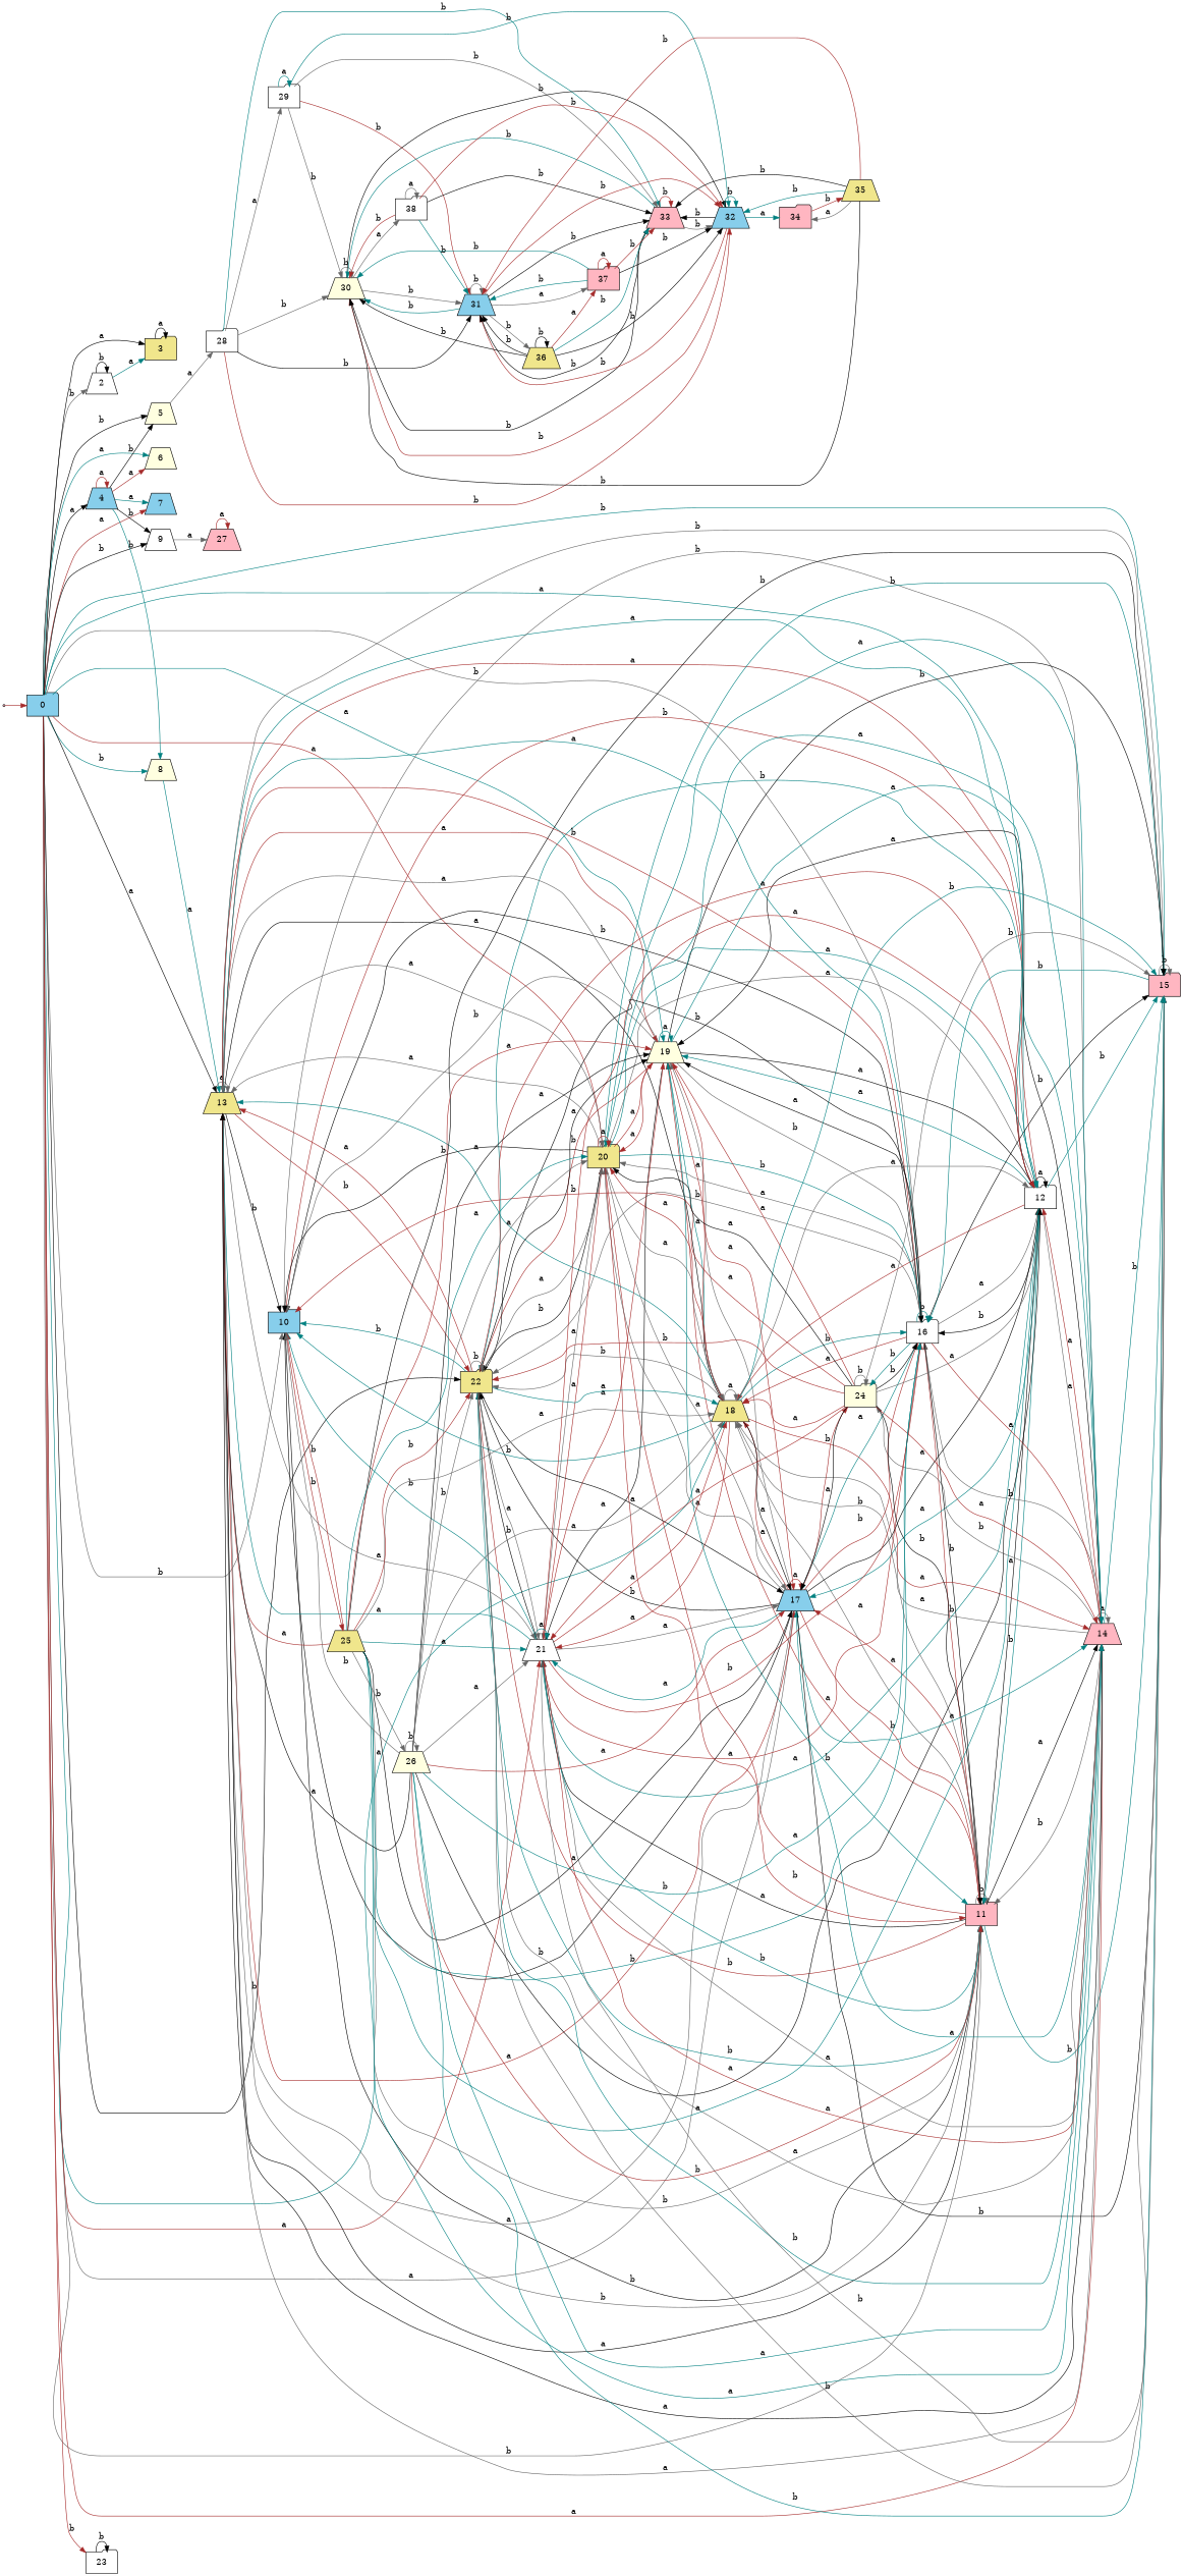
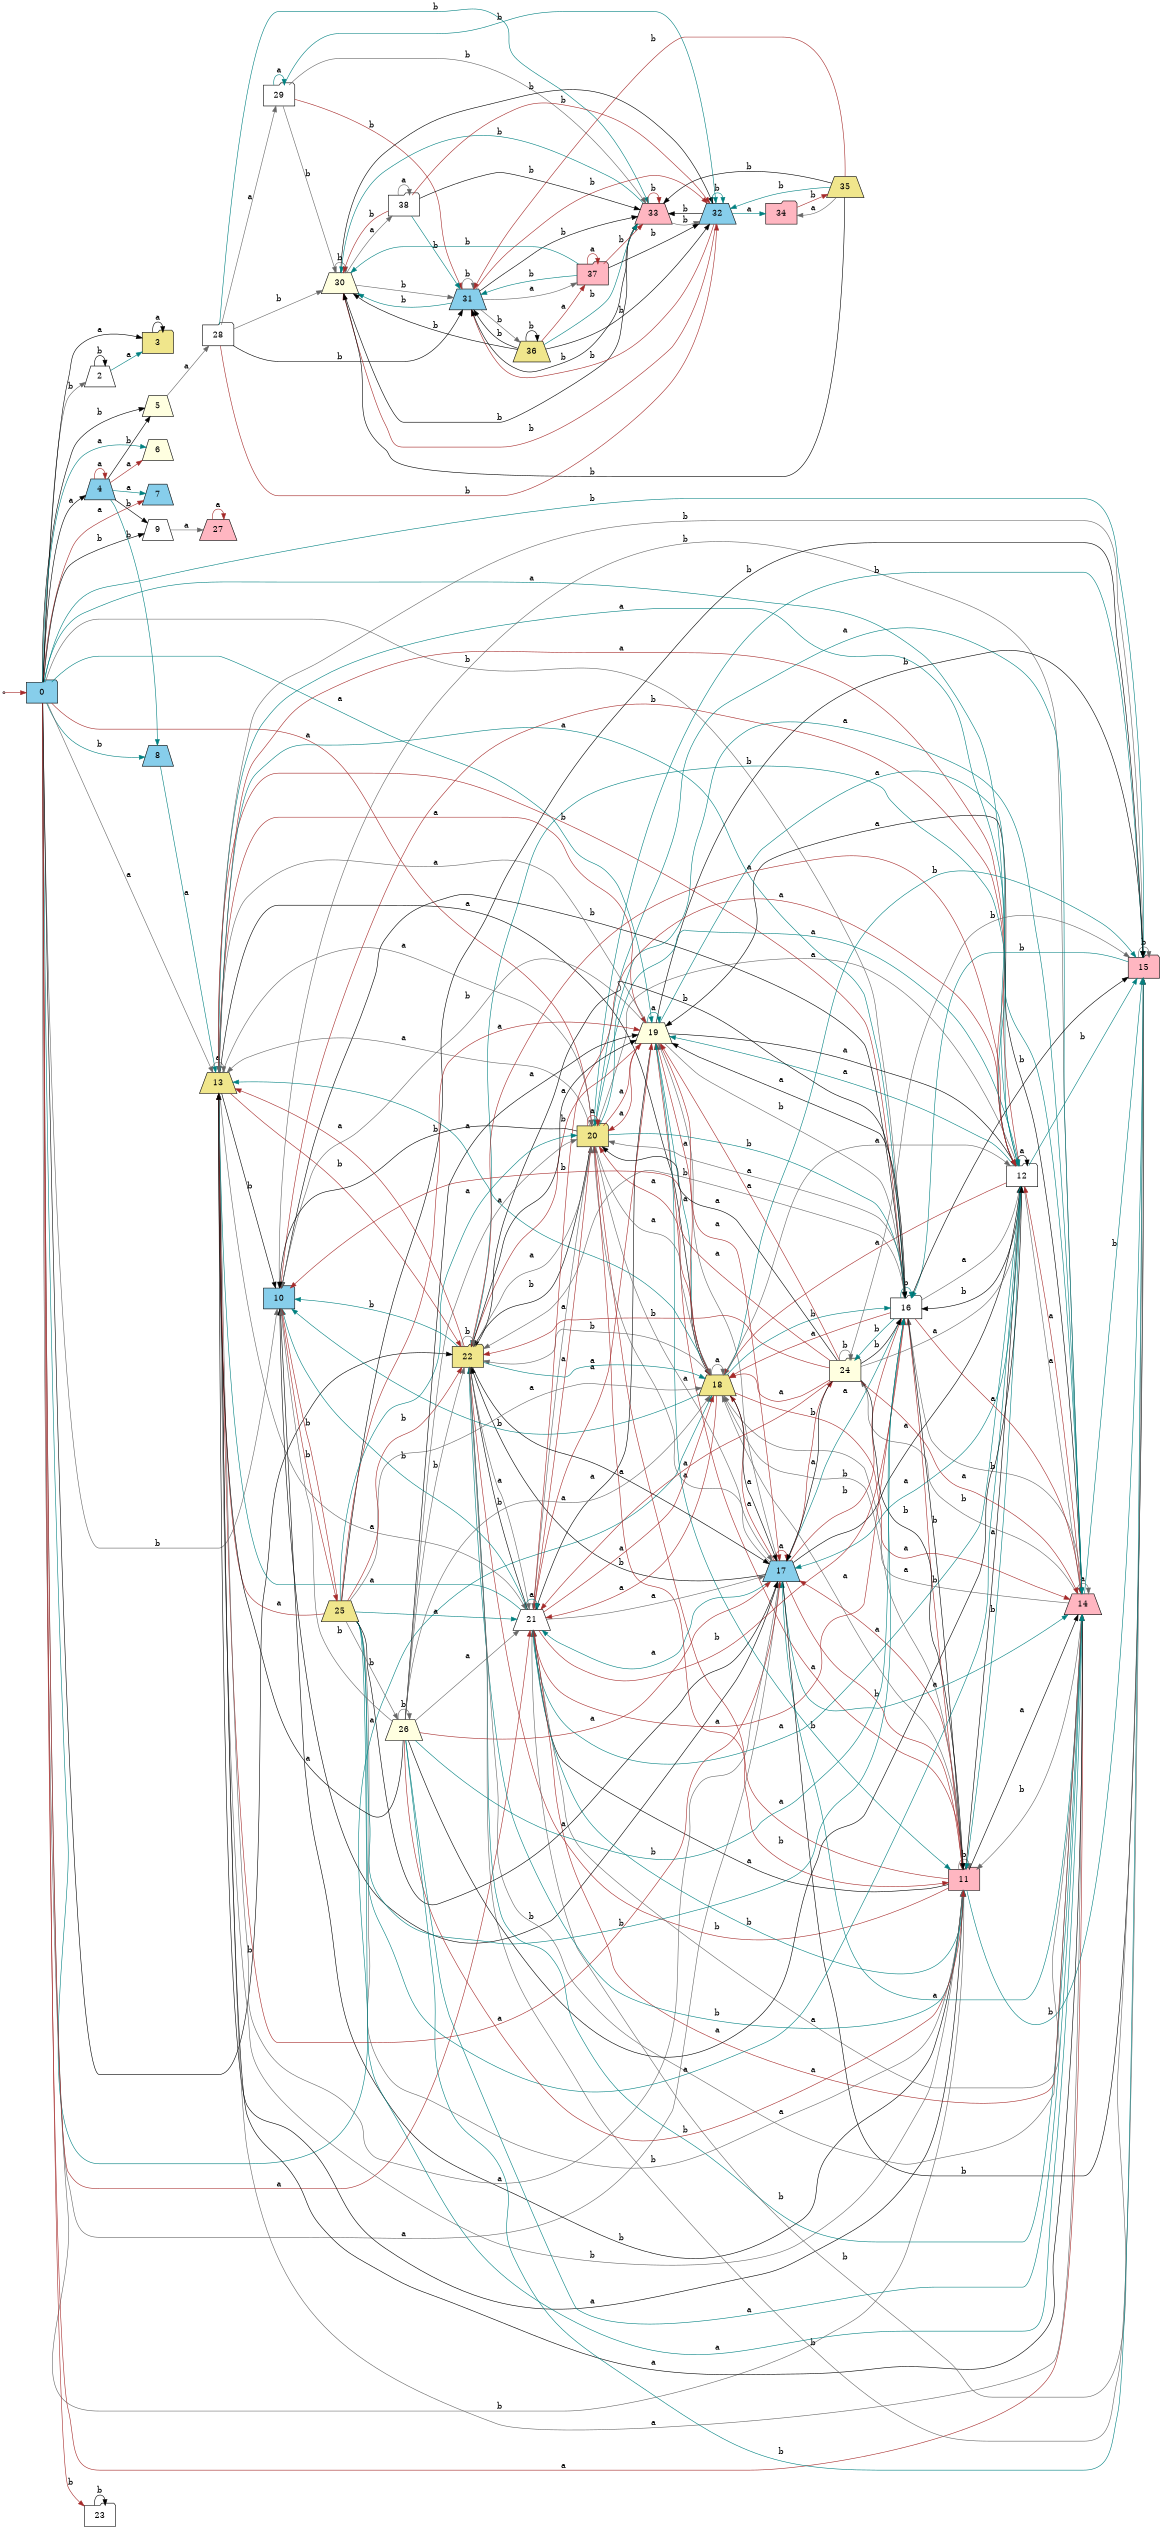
  digraph {
    rankdir=LR
    node [fillcolor=white shape=trapezium style=filled]
    edge [color=gray40]
    dummy0 [fillcolor=lightpink shape=point]
    0 [fillcolor=skyblue shape=folder]
    2
    3 [fillcolor=khaki shape=folder]
    4 [fillcolor=skyblue]
    5 [fillcolor=lightyellow]
    6 [fillcolor=lightyellow]
    7 [fillcolor=skyblue]
-   8 [fillcolor=lightyellow]
+   8 [fillcolor=skyblue]
    9
    10 [fillcolor=skyblue shape=folder]
    11 [fillcolor=lightpink shape=folder]
    12 [shape=folder]
    13 [fillcolor=khaki]
    14 [fillcolor=lightpink]
    15 [fillcolor=lightpink shape=folder]
    16 [shape=folder]
    17 [fillcolor=skyblue]
    18 [fillcolor=khaki]
    19 [fillcolor=lightyellow]
    20 [fillcolor=khaki shape=folder]
    21
    22 [fillcolor=khaki shape=folder]
    23 [shape=folder]
    28 [shape=folder]
    27 [fillcolor=lightpink]
    25 [fillcolor=khaki]
    24 [fillcolor=lightyellow shape=folder]
    29 [shape=folder]
    30 [fillcolor=lightyellow]
    31 [fillcolor=skyblue]
    32 [fillcolor=skyblue]
    33 [fillcolor=lightpink]
    26 [fillcolor=lightyellow]
    38 [shape=folder]
    36 [fillcolor=khaki]
    37 [fillcolor=lightpink shape=folder]
    34 [fillcolor=lightpink shape=folder]
    35 [fillcolor=khaki]
    dummy0 -> 0 [color=brown]
    0 -> 2 [label=b]
    0 -> 3 [color=black label=a]
    0 -> 4 [color=black label=a]
    0 -> 5 [color=black label=b]
    0 -> 6 [color=teal label=a]
    0 -> 7 [color=brown label=a]
    0 -> 8 [color=teal label=b]
    0 -> 9 [color=black label=b]
    0 -> 10 [label=b]
    0 -> 11 [label=b]
    0 -> 12 [color=teal label=a]
-   0 -> 13 [color=black label=a]
+   0 -> 13 [label=a]
    0 -> 14 [color=brown label=a]
    0 -> 15 [color=teal label=b]
    0 -> 16 [label=b]
    0 -> 17 [label=a]
    0 -> 18 [color=teal label=a]
    0 -> 19 [color=teal label=a]
    0 -> 20 [color=brown label=a]
    0 -> 21 [color=brown label=a]
    0 -> 22 [color=black label=b]
    0 -> 23 [color=brown label=b]
    2 -> 2 [color=black label=b]
    2 -> 3 [color=teal label=a]
    3 -> 3 [color=black label=a]
    4 -> 4 [color=brown label=a]
    4 -> 5 [color=black label=b]
    4 -> 6 [color=brown label=a]
    4 -> 7 [color=teal label=a]
    4 -> 8 [color=teal label=b]
    4 -> 9 [color=black label=b]
    5 -> 28 [label=a]
    8 -> 13 [color=teal label=a]
    9 -> 27 [label=a]
    10 -> 25 [color=brown label=b]
    11 -> 10 [color=black label=b]
    11 -> 11 [label=b]
    11 -> 12 [color=black label=a]
    11 -> 13 [color=black label=a]
    11 -> 14 [color=black label=a]
    11 -> 15 [color=teal label=b]
    11 -> 16 [color=brown label=b]
    11 -> 17 [color=brown label=a]
    11 -> 18 [label=a]
    11 -> 19 [color=brown label=a]
    11 -> 20 [color=brown label=a]
    11 -> 21 [color=black label=a]
    11 -> 22 [color=brown label=b]
    12 -> 10 [color=brown label=b]
    12 -> 11 [color=teal label=b]
    12 -> 12 [color=black label=a]
    12 -> 13 [color=brown label=a]
    12 -> 14 [label=a]
    12 -> 15 [color=teal label=b]
    12 -> 16 [color=black label=b]
    12 -> 17 [color=teal label=a]
    12 -> 18 [color=brown label=a]
    12 -> 19 [color=teal label=a]
    12 -> 20 [label=a]
    12 -> 21 [color=teal label=a]
    12 -> 22 [color=teal label=b]
    13 -> 10 [color=black label=b]
    13 -> 11 [label=b]
    13 -> 12 [color=teal label=a]
    13 -> 13 [label=a]
    13 -> 14 [label=a]
    13 -> 15 [label=b]
    13 -> 16 [color=brown label=b]
    13 -> 17 [color=brown label=a]
    13 -> 18 [color=black label=a]
    13 -> 19 [color=brown label=a]
    13 -> 20 [label=a]
    13 -> 21 [label=a]
    13 -> 22 [color=brown label=b]
    14 -> 10 [label=b]
    14 -> 11 [label=b]
    14 -> 12 [color=brown label=a]
    14 -> 13 [color=black label=a]
    14 -> 14 [label=a]
    14 -> 15 [color=teal label=b]
    14 -> 16 [label=b]
    14 -> 17 [color=teal label=a]
    14 -> 18 [label=a]
    14 -> 19 [color=black label=a]
    14 -> 20 [color=teal label=a]
    14 -> 21 [label=a]
    14 -> 22 [color=teal label=b]
    14 -> 24 [label=b]
    15 -> 15 [label=b]
    15 -> 16 [color=teal label=b]
    16 -> 10 [color=black label=b]
    16 -> 11 [color=black label=b]
    16 -> 12 [label=a]
    16 -> 13 [color=teal label=a]
    16 -> 14 [color=brown label=a]
    16 -> 15 [color=black label=b]
    16 -> 16 [color=teal label=b]
    16 -> 17 [color=teal label=a]
    16 -> 18 [color=brown label=a]
    16 -> 19 [color=black label=a]
    16 -> 20 [label=a]
    16 -> 21 [color=brown label=a]
    16 -> 22 [label=b]
    16 -> 24 [color=teal label=b]
    17 -> 10 [color=black label=b]
    17 -> 11 [color=brown label=b]
    17 -> 12 [color=black label=a]
    17 -> 13 [label=a]
    17 -> 14 [color=teal label=a]
    17 -> 15 [color=black label=b]
    17 -> 16 [color=brown label=b]
    17 -> 17 [color=brown label=a]
    17 -> 18 [color=brown label=a]
    17 -> 19 [label=a]
    17 -> 20 [label=a]
    17 -> 21 [color=teal label=a]
    17 -> 22 [color=black label=b]
    17 -> 24 [color=brown label=b]
    18 -> 10 [color=teal label=b]
    18 -> 11 [label=b]
    18 -> 12 [label=a]
    18 -> 13 [color=teal label=a]
    18 -> 14 [color=brown label=a]
    18 -> 15 [color=teal label=b]
    18 -> 16 [color=teal label=b]
    18 -> 17 [color=black label=a]
    18 -> 18 [label=a]
    18 -> 19 [color=teal label=a]
    18 -> 20 [color=brown label=a]
    18 -> 21 [color=brown label=a]
    18 -> 22 [label=b]
    19 -> 10 [label=b]
    19 -> 11 [color=teal label=b]
    19 -> 12 [color=black label=a]
    19 -> 13 [label=a]
    19 -> 14 [color=teal label=a]
    19 -> 15 [color=black label=b]
    19 -> 16 [label=b]
    19 -> 17 [color=brown label=a]
    19 -> 18 [color=brown label=a]
    19 -> 19 [color=teal label=a]
    19 -> 20 [color=brown label=a]
    19 -> 21 [color=black label=a]
    19 -> 22 [color=brown label=b]
    20 -> 10 [color=black label=b]
    20 -> 11 [color=brown label=b]
    20 -> 12 [color=teal label=a]
    20 -> 13 [label=a]
    20 -> 14 [color=teal label=a]
    20 -> 15 [color=teal label=b]
    20 -> 16 [color=teal label=b]
    20 -> 17 [label=a]
    20 -> 18 [label=a]
    20 -> 19 [color=brown label=a]
    20 -> 20 [color=brown label=a]
    20 -> 21 [label=a]
    20 -> 22 [color=black label=b]
    21 -> 10 [color=teal label=b]
    21 -> 11 [color=teal label=b]
    21 -> 12 [color=brown label=a]
    21 -> 13 [color=teal label=a]
    21 -> 14 [color=brown label=a]
    21 -> 15 [label=b]
    21 -> 16 [color=brown label=b]
    21 -> 17 [label=a]
    21 -> 18 [color=brown label=a]
    21 -> 19 [color=brown label=a]
    21 -> 20 [color=brown label=a]
    21 -> 21 [color=teal label=a]
    21 -> 22 [color=black label=b]
    22 -> 10 [color=teal label=b]
    22 -> 11 [color=teal label=b]
    22 -> 12 [color=brown label=a]
    22 -> 13 [color=brown label=a]
    22 -> 14 [label=a]
    22 -> 15 [label=b]
    22 -> 16 [color=black label=b]
    22 -> 17 [color=black label=a]
    22 -> 18 [color=teal label=a]
    22 -> 19 [color=black label=a]
    22 -> 20 [label=a]
    22 -> 21 [label=a]
    22 -> 22 [label=b]
    23 -> 23 [color=black label=b]
    28 -> 29 [label=a]
    28 -> 30 [label=b]
    28 -> 31 [color=black label=b]
    28 -> 32 [color=brown label=b]
    28 -> 33 [color=teal label=b]
    27 -> 27 [color=brown label=a]
    25 -> 10 [color=brown label=b]
    25 -> 11 [label=b]
    25 -> 12 [color=teal label=a]
    25 -> 13 [color=brown label=a]
    25 -> 14 [color=teal label=a]
    25 -> 15 [color=black label=b]
    25 -> 16 [color=teal label=b]
    25 -> 17 [color=black label=a]
    25 -> 18 [label=a]
    25 -> 19 [color=brown label=a]
    25 -> 20 [color=teal label=a]
    25 -> 21 [color=teal label=a]
    25 -> 22 [color=brown label=b]
    25 -> 26 [label=b]
    24 -> 10 [color=brown label=b]
    24 -> 11 [color=black label=b]
    24 -> 12 [label=a]
    24 -> 14 [color=brown label=a]
    24 -> 15 [label=b]
    24 -> 16 [color=black label=b]
    24 -> 17 [color=black label=a]
    24 -> 18 [color=brown label=a]
    24 -> 19 [color=brown label=a]
    24 -> 20 [color=black label=a]
    24 -> 21 [color=brown label=a]
    24 -> 22 [color=brown label=b]
    24 -> 24 [label=b]
    29 -> 29 [color=teal label=a]
    29 -> 30 [label=b]
    29 -> 31 [color=brown label=b]
    29 -> 32 [color=teal label=b]
    29 -> 33 [label=b]
    30 -> 30 [label=b]
    30 -> 31 [label=b]
    30 -> 32 [color=black label=b]
    30 -> 33 [color=black label=b]
    30 -> 38 [label=a]
    31 -> 30 [color=teal label=b]
    31 -> 31 [label=b]
    31 -> 32 [color=brown label=b]
    31 -> 33 [color=black label=b]
    31 -> 36 [label=b]
    31 -> 37 [label=a]
    32 -> 30 [color=brown label=b]
    32 -> 31 [color=brown label=b]
    32 -> 32 [color=teal label=b]
    32 -> 33 [color=black label=b]
    32 -> 34 [color=teal label=a]
    33 -> 30 [color=teal label=b]
    33 -> 31 [color=black label=b]
    33 -> 32 [label=b]
    33 -> 33 [color=brown label=b]
    26 -> 10 [label=b]
    26 -> 11 [color=brown label=b]
    26 -> 12 [color=black label=a]
    26 -> 13 [color=black label=a]
    26 -> 14 [color=teal label=a]
    26 -> 15 [color=teal label=b]
    26 -> 16 [color=teal label=b]
    26 -> 17 [color=brown label=a]
    26 -> 18 [label=a]
    26 -> 19 [color=black label=a]
    26 -> 20 [label=a]
    26 -> 21 [label=a]
    26 -> 22 [label=b]
    26 -> 26 [label=b]
    38 -> 30 [color=brown label=b]
    38 -> 31 [color=teal label=b]
    38 -> 32 [color=brown label=b]
    38 -> 33 [color=black label=b]
    38 -> 38 [label=a]
    36 -> 30 [color=black label=b]
    36 -> 31 [color=black label=b]
    36 -> 32 [color=black label=b]
    36 -> 33 [color=teal label=b]
    36 -> 36 [color=black label=b]
    36 -> 37 [color=brown label=a]
    37 -> 30 [color=teal label=b]
    37 -> 31 [color=teal label=b]
    37 -> 32 [color=black label=b]
    37 -> 33 [color=brown label=b]
    37 -> 37 [color=brown label=a]
    34 -> 35 [color=brown label=b]
    35 -> 30 [color=black label=b]
    35 -> 31 [color=brown label=b]
    35 -> 32 [color=teal label=b]
    35 -> 33 [color=black label=b]
    35 -> 34 [label=a]
  }
